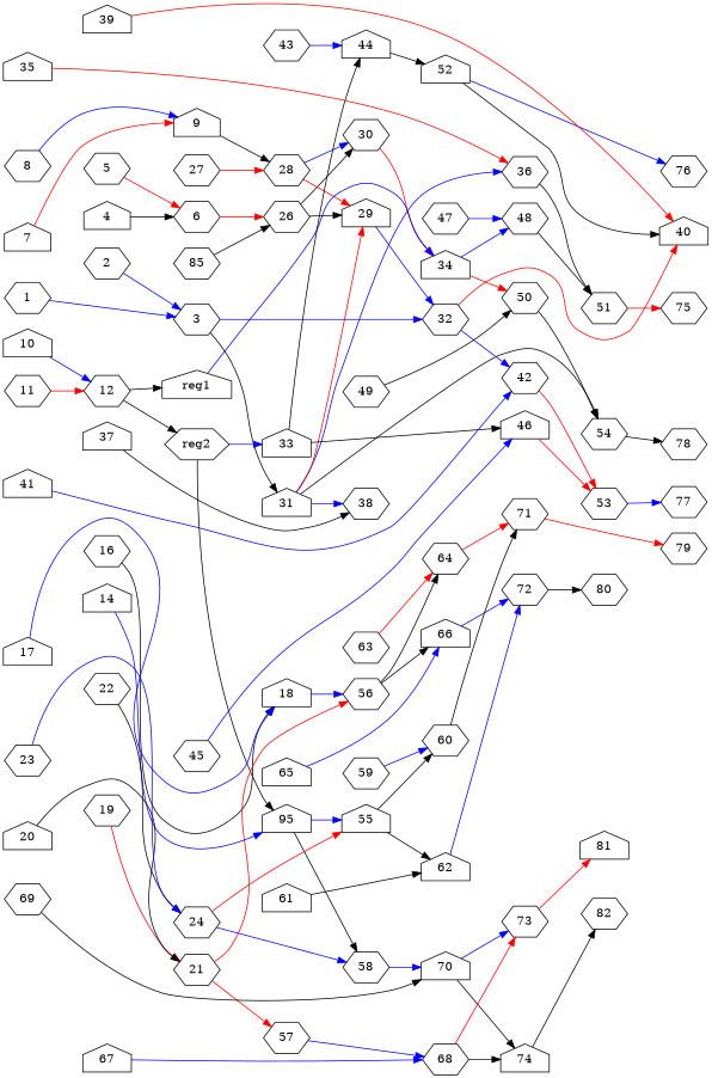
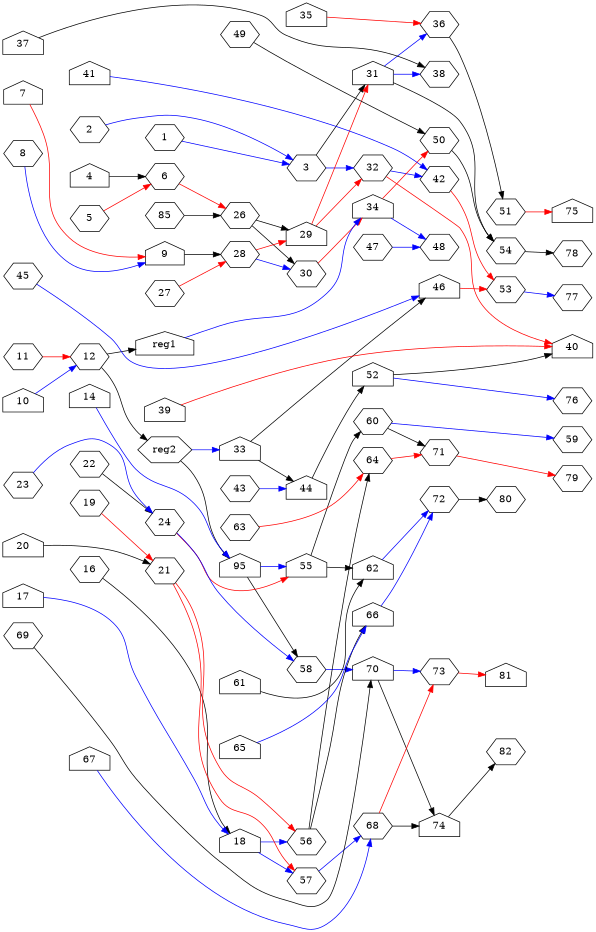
  digraph {
    rankdir=LR
    node [shape=hexagon]
    edge [color=black weight=0]
    1
    3
    31 [shape=house]
    32
    36
    38
    54
    40 [shape=house]
    42
    2
    51
    53
    4 [shape=house]
    6
    26
    30
    29 [shape=house]
    5
    34 [shape=house]
    7 [shape=house]
    9 [shape=house]
    28
    8
    10 [shape=house]
    12
    reg1 [shape=house]
    reg2
    n28 [label=95 shape=house]
    33 [shape=house]
    11
    48
    50
    55 [shape=house]
    58
    44 [shape=house]
    46 [shape=house]
    14 [shape=house]
    60
    62 [shape=house]
    70 [shape=house]
    71
    72
    73
    74 [shape=house]
    18 [shape=house]
    16
    57
    56
    68
    66 [shape=house]
    64
    17 [shape=house]
    19
    21
    20 [shape=house]
    22
    24
    23
    n59 [label=85]
    27
-   75
+   75 [shape=house]
    78
    52 [shape=house]
    76
    77
    35 [shape=house]
    37 [shape=house]
    39 [shape=house]
    41 [shape=house]
    43
    45
    47
    49
    79
    80
    81 [shape=house]
    82
    59
    61 [shape=house]
    63
    65 [shape=house]
    67 [shape=house]
    69
    1 -> 3 [color=blue]
    3 -> 31
    3 -> 32 [color=blue weight=1]
    31 -> 36 [color=blue]
    31 -> 38 [color=blue weight=2]
    31 -> 54
    32 -> 40 [color=red]
    32 -> 42 [color=blue]
    36 -> 51
    54 -> 78
    42 -> 53 [color=red]
    2 -> 3 [color=blue]
    51 -> 75 [color=red weight=1]
    53 -> 77 [color=blue]
    4 -> 6 [weight=1]
    6 -> 26 [color=red weight=2]
    26 -> 30 [weight=2]
    26 -> 29 [weight=1]
    30 -> 34 [color=red]
-   31 -> 29 [color=red]
-   29 -> 32 [color=blue]
+   29 -> 31 [color=red]
+   29 -> 32 [color=red]
    5 -> 6 [color=red]
    34 -> 48 [color=blue]
    34 -> 50 [color=red]
    7 -> 9 [color=red]
    9 -> 28 [weight=2]
    28 -> 30 [color=blue]
    28 -> 29 [color=red weight=3]
    8 -> 9 [color=blue]
    10 -> 12 [color=blue]
    12 -> reg1
    12 -> reg2
    reg1 -> 34 [color=blue]
    reg2 -> n28
    reg2 -> 33 [color=blue weight=3]
    n28 -> 55 [color=blue weight=1]
    n28 -> 58
    33 -> 44
    33 -> 46
    11 -> 12 [color=red weight=1]
-   48 -> 51
    50 -> 54
    55 -> 60
    55 -> 62
    58 -> 70 [color=blue weight=2]
    44 -> 52
    46 -> 53 [color=red]
    14 -> n28 [color=blue]
    60 -> 71
    62 -> 72 [color=blue]
    70 -> 73 [color=blue]
    70 -> 74
    71 -> 79 [color=red]
    72 -> 80 [weight=1]
    73 -> 81 [color=red]
    74 -> 82
+   18 -> 57 [color=blue]
    18 -> 56 [color=blue weight=1]
    16 -> 18
    57 -> 68 [color=blue]
    56 -> 66
    56 -> 64
    68 -> 73 [color=red]
    68 -> 74 [weight=1]
    66 -> 72 [color=blue]
    64 -> 71 [color=red]
    17 -> 18 [color=blue]
    19 -> 21 [color=red]
    21 -> 57 [color=red]
    21 -> 56 [color=red]
    20 -> 21
    22 -> 24
    24 -> 55 [color=red]
    24 -> 58 [color=blue]
    23 -> 24 [color=blue]
    n59 -> 26 [weight=1]
    27 -> 28 [color=red weight=1]
    52 -> 40
    52 -> 76 [color=blue]
    35 -> 36 [color=red]
    37 -> 38
    39 -> 40 [color=red]
    41 -> 42 [color=blue]
    43 -> 44 [color=blue weight=1]
    45 -> 46 [color=blue]
    47 -> 48 [color=blue weight=1]
    49 -> 50
-   59 -> 60 [color=blue]
+   60 -> 59 [color=blue]
    61 -> 62
    63 -> 64 [color=red]
    65 -> 66 [color=blue]
    67 -> 68 [color=blue]
    69 -> 70
  }
